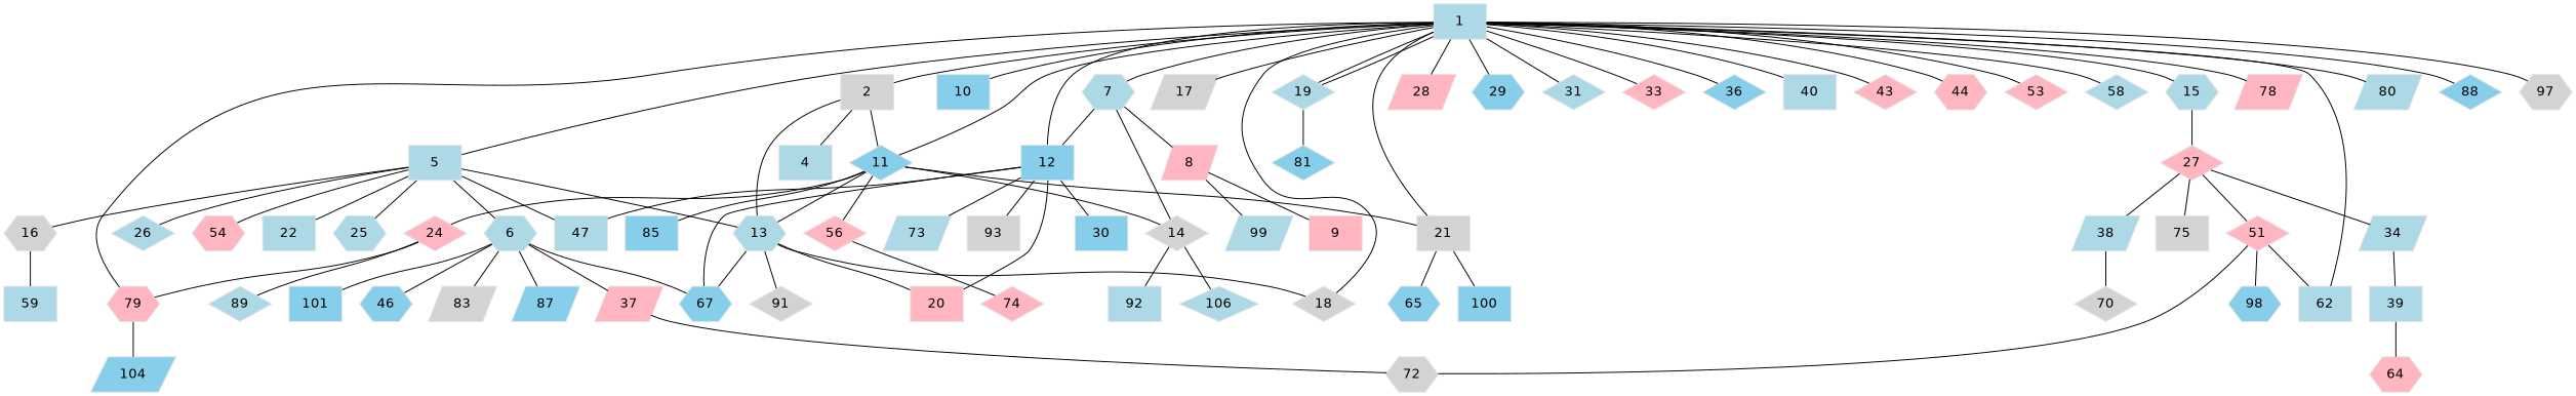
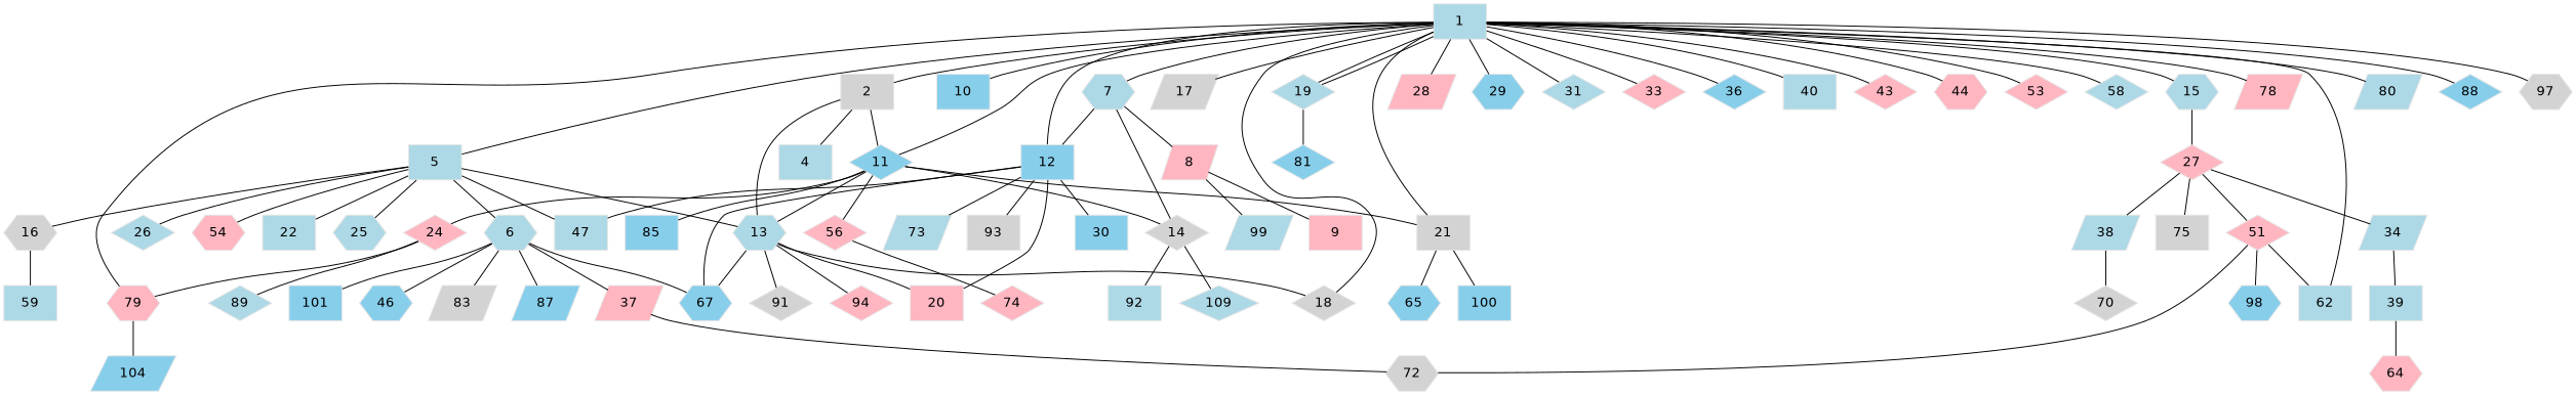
  graph {
    fontname="DejaVu Sans"
    node [color=gray90 fillcolor=lightblue fontname="DejaVu Sans" shape=diamond style=filled]
    edge [fontname="DejaVu Sans"]
    1 [shape=box super="+3"]
    2 [fillcolor=lightgrey shape=box]
    5 [shape=box super="+103"]
    7 [shape=hexagon super="+45"]
    10 [fillcolor=skyblue shape=box]
    11 [fillcolor=skyblue super="+96"]
    12 [fillcolor=skyblue shape=box super="+66"]
    15 [shape=hexagon]
    17 [fillcolor=lightgrey shape=parallelogram]
    18 [fillcolor=lightgrey]
    19 [super="+60"]
    21 [fillcolor=lightgrey shape=box super="+35"]
    28 [fillcolor=lightpink shape=parallelogram]
    29 [fillcolor=skyblue shape=hexagon]
    31
    33 [fillcolor=lightpink super="+68"]
    36 [fillcolor=skyblue super="+86"]
    40 [shape=box]
    43 [fillcolor=lightpink]
    44 [fillcolor=lightpink shape=hexagon]
    53 [fillcolor=lightpink super="+102"]
    58
    62 [shape=box]
    78 [fillcolor=lightpink shape=parallelogram]
    79 [fillcolor=lightpink shape=hexagon]
    80 [shape=parallelogram]
    88 [fillcolor=skyblue]
    97 [fillcolor=lightgrey shape=hexagon]
    4 [shape=box super="+48"]
    13 [shape=hexagon super="+77"]
    6 [shape=hexagon super="+23"]
    16 [fillcolor=lightgrey shape=hexagon super="+82"]
    22 [shape=box super="+61"]
    25 [shape=hexagon]
    26
    47 [shape=box super="+69"]
    54 [fillcolor=lightpink shape=hexagon]
    8 [fillcolor=lightpink shape=parallelogram super="+50"]
    14 [fillcolor=lightgrey super="+42"]
    24 [fillcolor=lightpink super="+57"]
    56 [fillcolor=lightpink super="+105"]
    85 [fillcolor=skyblue shape=box]
    67 [fillcolor=skyblue shape=hexagon super="+84"]
    20 [fillcolor=lightpink shape=box super="+95"]
    30 [fillcolor=skyblue shape=box]
    73 [shape=parallelogram super="+76"]
    93 [fillcolor=lightgrey shape=box]
    27 [fillcolor=lightpink super="+32"]
    81 [fillcolor=skyblue]
    65 [fillcolor=skyblue shape=hexagon]
    100 [fillcolor=skyblue shape=box]
    104 [fillcolor=skyblue shape=parallelogram]
    91 [fillcolor=lightgrey]
+   94 [fillcolor=lightpink]
    37 [fillcolor=lightpink shape=parallelogram]
    46 [fillcolor=skyblue shape=hexagon]
    83 [fillcolor=lightgrey shape=parallelogram]
    87 [fillcolor=skyblue shape=parallelogram super="+90"]
    101 [fillcolor=skyblue shape=box]
    59 [shape=box]
    72 [fillcolor=lightgrey shape=hexagon]
    9 [fillcolor=lightpink shape=box super="+63"]
    99 [shape=parallelogram]
    92 [shape=box]
-   106
+   106 [label=109]
    89
    74 [fillcolor=lightpink]
    34 [shape=parallelogram super="+71"]
    38 [shape=parallelogram super="+41"]
    51 [fillcolor=lightpink super="+55"]
    75 [fillcolor=lightgrey shape=box]
    39 [shape=box super="+49"]
    70 [fillcolor=lightgrey]
    98 [fillcolor=skyblue shape=hexagon]
    64 [fillcolor=lightpink shape=hexagon]
    1 -- 2
    1 -- 5
    1 -- 7
    1 -- 10
    1 -- 11
    1 -- 12 [weight=2]
    1 -- 15
    1 -- 17
    1 -- 18
    1 -- 19 [weight=2]
    1 -- 19
    1 -- 21
    1 -- 28
    1 -- 29
    1 -- 31
    1 -- 33
    1 -- 36
    1 -- 40
    1 -- 43
    1 -- 44
    1 -- 53
    1 -- 58
    1 -- 62
    1 -- 78
    1 -- 79
    1 -- 80
    1 -- 88
    1 -- 97
    2 -- 11
    2 -- 4
    2 -- 13
    5 -- 13
    5 -- 6 [weight=2]
    5 -- 16
    5 -- 22
    5 -- 25
    5 -- 26
    5 -- 47
    5 -- 54
    7 -- 12
    7 -- 8
    7 -- 14
    11 -- 21
    11 -- 13
    11 -- 14
    11 -- 24
    11 -- 56 [weight=2]
    11 -- 85
    12 -- 47
    12 -- 67
    12 -- 20
    12 -- 30
    12 -- 73
    12 -- 93
    15 -- 27
    19 -- 81
    21 -- 65
    21 -- 100
    79 -- 104
    13 -- 18
    13 -- 67
    13 -- 20
    13 -- 91
+   13 -- 94
    6 -- 67
    6 -- 37
    6 -- 46
    6 -- 83
    6 -- 87
    6 -- 101
    16 -- 59
    8 -- 9
    8 -- 99
    14 -- 92
    14 -- 106
    24 -- 79
    24 -- 89
    56 -- 74
    27 -- 34
    27 -- 38
    27 -- 51
    27 -- 75
    37 -- 72
    34 -- 39
    38 -- 70
    51 -- 62
    51 -- 72
    51 -- 98
    39 -- 64
  }
